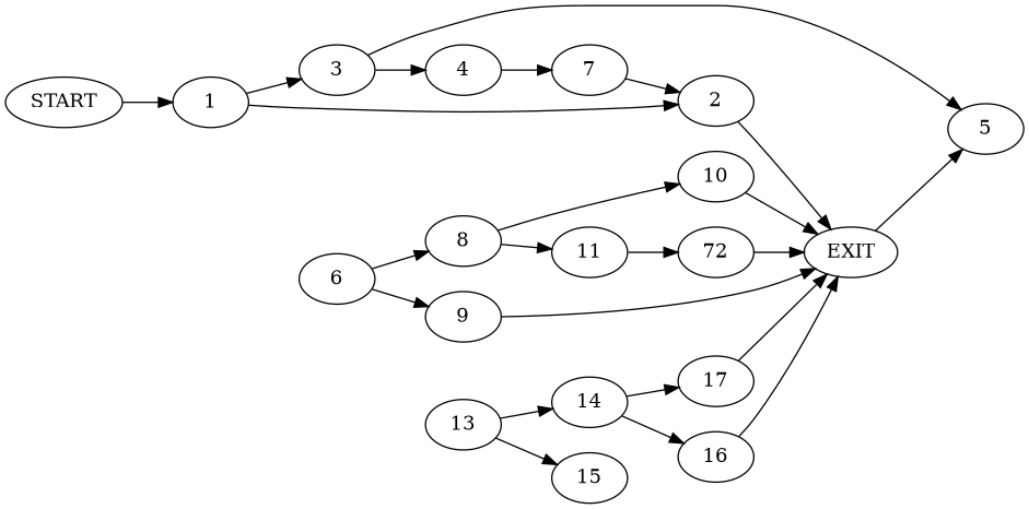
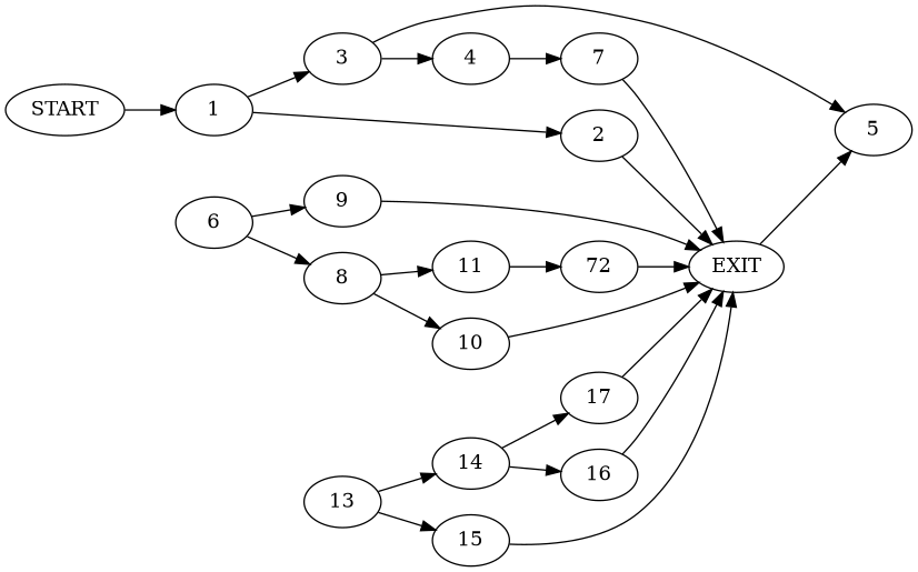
  digraph {
    rankdir=LR
    n1 [label=START]
    1
    2
    3
    n5 [label=EXIT]
    5
    4
    7
    6
    8
    9
    10
    11
    n14 [label=72]
    13
    14
    15
    16
    17
    n1 -> 1
    1 -> 2
    1 -> 3
    2 -> n5
    3 -> 5
    3 -> 4
    n5 -> 5
    4 -> 7
-   7 -> 2
+   7 -> n5
    6 -> 8
    6 -> 9
    8 -> 10
    8 -> 11
    9 -> n5
    10 -> n5
    11 -> n14
    n14 -> n5
    13 -> 14
    13 -> 15
    14 -> 16
    14 -> 17
+   15 -> n5
    16 -> n5
    17 -> n5
  }
